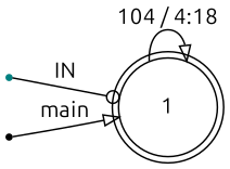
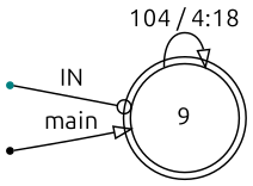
  digraph {
    rankdir=LR
    fontname=Ubuntu
    node [shape=point color=black fontname=Ubuntu]
    edge [arrowhead=onormal fontname=Ubuntu]
    ENTRY [color=teal]
-   1 [fixedsize=true height=0.65 shape=doublecircle]
+   1 [fixedsize=true height=0.65 shape=doublecircle label=9]
    en_1
    ENTRY -> 1 [label=IN arrowhead=odot]
    1 -> 1 [label="104 / 4:18"]
    en_1 -> 1 [label=main]
  }
